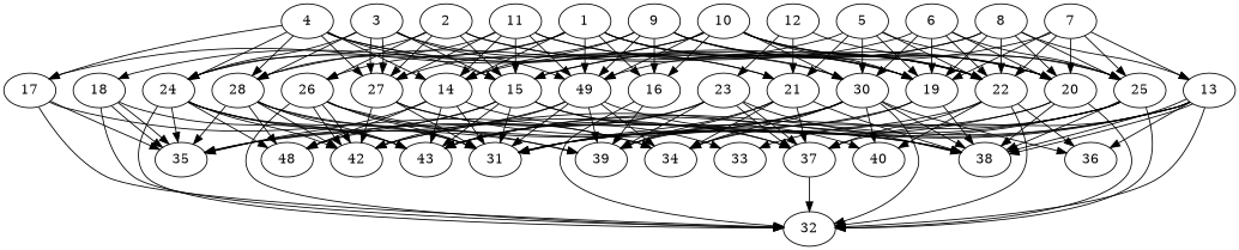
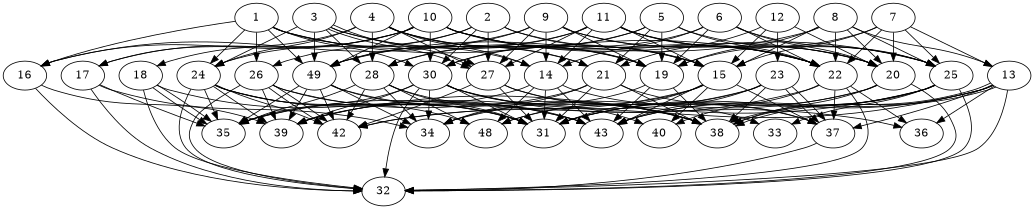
  digraph {
    node [alpha=0.19]
    1 [alpha=0.12 expect_size=95854255566638048]
    14 [expect_size=3803475716639337480192]
    16 [alpha=0.18 expect_size=74318675976085712]
    19 [alpha=0.11 expect_size=11388388318261349974016]
    22 [expect_size=73459894727395508224]
    24 [alpha=0.12 expect_size=2254918791054326]
    26 [alpha=0.05 expect_size=2954169620707042816]
    n8 [alpha=0.08 expect_size=44040595032633856 label=49]
    30 [alpha=0.00 expect_size=39633805132169216000]
    31 [alpha=0.00 expect_size=2949873906329855488]
    37 [alpha=0.02 expect_size=225858828951233757184]
    43 [alpha=0.03 expect_size=3310203771930841972736]
    35 [alpha=0.03 expect_size=83210831265242816]
    n14 [alpha=0.08 expect_size=40585579446771768 label=48]
    32 [alpha=0.07 expect_size=1627254704579360587776]
    39 [alpha=0.03 expect_size=146271590827249472]
    38 [alpha=0.09 expect_size=3144794340198464000]
    34 [alpha=0.18 expect_size=503623894540572032]
    36 [alpha=0.00 expect_size=55889210885376152]
    42 [alpha=0.05 expect_size=104731327259084720]
    40 [alpha=0.06 expect_size=1716155893410199808]
    2 [alpha=0.09 expect_size=15750613432623437971456]
    15 [alpha=0.17 expect_size=199143859848484896]
    27 [alpha=0.20 expect_size=148095251914184160]
    33 [alpha=0.20 expect_size=4911127229854203772928]
    3 [alpha=0.02 expect_size=7039119545725188]
    21 [alpha=0.10 expect_size=17767588131684684398592]
    28 [alpha=0.13 expect_size=99767070412262032]
    4 [alpha=0.07 expect_size=556534884131815616]
    17 [expect_size=4964862095616114688000]
    5 [alpha=0.08 expect_size=134173980505187840]
    25 [alpha=0.02 expect_size=18665536982407303921664]
    6 [alpha=0.17 expect_size=92030233550038176]
    20 [alpha=0.09 expect_size=396225772771434561536]
    7 [alpha=0.20 expect_size=2041495718664264704]
    13 [expect_size=238298480005788896]
    8 [alpha=0.13 expect_size=204700583860201504]
    9 [alpha=0.05 expect_size=1245480706955819352064]
    10 [alpha=0.08 expect_size=1195984907725975040]
    18 [alpha=0.04 expect_size=220743547436161564672]
    11 [alpha=0.04 expect_size=133541010573967228928]
    12 [alpha=0.07 expect_size=2998479894402356224]
    23 [alpha=0.11 expect_size=97750764996556192]
    1 -> 14
    1 -> 16
    1 -> 19
    1 -> 22
    1 -> 24
    1 -> 26
    1 -> n8
    1 -> 30
    14 -> 31
    14 -> 37
    14 -> 43
    14 -> 35
    14 -> n14
    16 -> 32
    16 -> 39
    19 -> 43
    19 -> 38
    19 -> 34
    22 -> 37
    22 -> 32
    22 -> 36
    22 -> 42
    22 -> 40
    24 -> 31
    24 -> 43
    24 -> 35
    24 -> n14
    24 -> 32
    24 -> 39
    24 -> 42
    26 -> 31
    26 -> 32
    26 -> 39
    26 -> 38
    26 -> 42
    26 -> 42
    n8 -> 31
    n8 -> 35
    n8 -> 39
    n8 -> 38
    n8 -> 34
    n8 -> 42
    30 -> 31
    30 -> 35
    30 -> 32
    30 -> 39
    30 -> 38
    30 -> 34
    30 -> 36
    30 -> 40
    37 -> 32
    2 -> 22
    2 -> 24
    2 -> 26
    2 -> 30
    2 -> 15
    2 -> 27
    15 -> 31
    15 -> 37
    15 -> 43
    15 -> 35
    15 -> n14
    15 -> 40
    27 -> 31
    27 -> 38
    27 -> 42
    27 -> 33
    3 -> 24
    3 -> n8
    3 -> 15
    3 -> 27
    3 -> 27
    3 -> 21
    3 -> 28
    21 -> 31
    21 -> 37
    21 -> 39
    21 -> 38
    21 -> 34
    28 -> 31
    28 -> 43
    28 -> 35
    28 -> n14
    28 -> 34
    28 -> 42
    4 -> 14
    4 -> 19
    4 -> 24
    4 -> 15
    4 -> 27
    4 -> 21
    4 -> 28
    4 -> 17
    17 -> 35
    17 -> 32
    17 -> 34
    5 -> 19
    5 -> 22
    5 -> 30
    5 -> 21
    5 -> 28
    5 -> 25
    25 -> 31
    25 -> 43
    25 -> 32
    25 -> 39
    25 -> 38
    25 -> 33
    6 -> 14
    6 -> 19
    6 -> 22
    6 -> 30
    6 -> 25
    6 -> 20
    20 -> 31
    20 -> 32
    20 -> 38
    20 -> 34
    7 -> 19
    7 -> 22
    7 -> 15
    7 -> 25
    7 -> 20
    7 -> 13
    13 -> 31
    13 -> 37
    13 -> 43
    13 -> 32
    13 -> 38
    13 -> 38
    13 -> 36
    13 -> 42
    8 -> 19
    8 -> 22
    8 -> n8
    8 -> 15
    8 -> 25
    8 -> 20
    8 -> 13
    9 -> 14
    9 -> 16
    9 -> 19
    9 -> 22
    9 -> n8
    9 -> 27
    9 -> 20
    10 -> 16
    10 -> 19
    10 -> 22
    10 -> n8
    10 -> 30
    10 -> 17
    10 -> 25
    10 -> 20
    10 -> 18
    18 -> 43
    18 -> 35
    18 -> 35
    18 -> 32
    11 -> 14
    11 -> 22
    11 -> n8
    11 -> 15
    11 -> 27
    11 -> 28
+   11 -> 25
    11 -> 20
+   12 -> 15
    12 -> 21
    12 -> 20
    12 -> 23
    23 -> 37
    23 -> 37
    23 -> 43
    23 -> n14
    23 -> 39
    23 -> 38
  }
